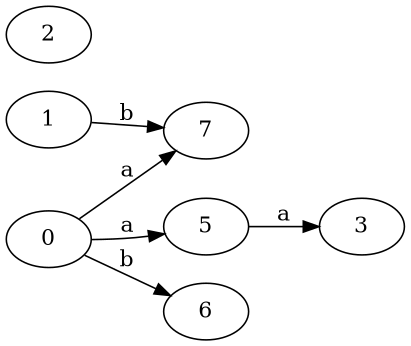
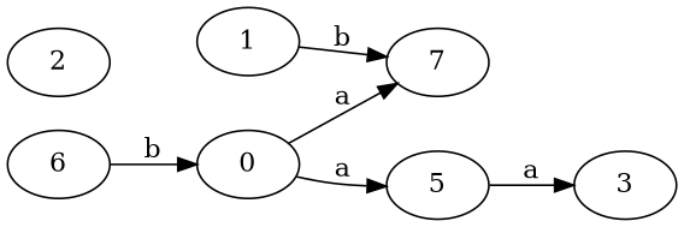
  strict digraph {
    rankdir=LR
    1
    7
    2
    0
    5
    6
    3
    1 -> 7 [label=b]
    0 -> 7 [label=a]
    0 -> 5 [label=a]
-   0 -> 6 [label=b]
+   6 -> 0 [label=b]
    5 -> 3 [label=a]
  }
